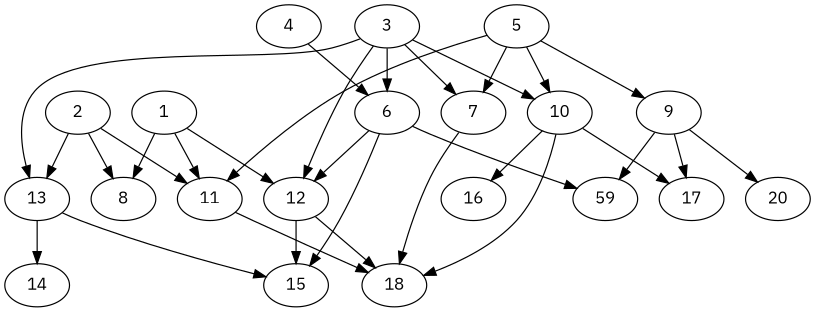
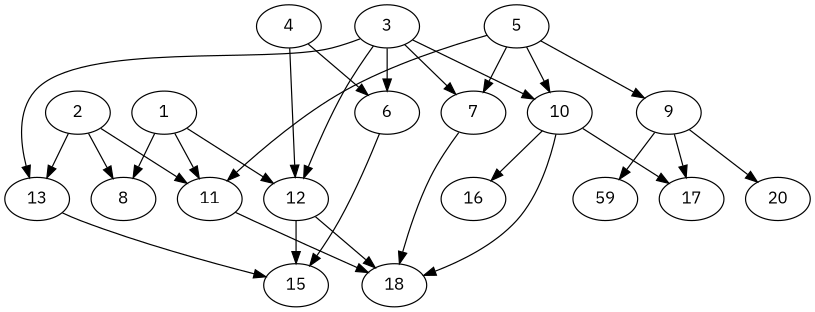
  digraph {
    fontname="IBM Plex Sans"
    node [alpha=0.01 fontname="IBM Plex Sans"]
    edge [fontname="IBM Plex Sans"]
    1 [expect_size=31062016]
    8 [alpha=0.08 expect_size=41473024]
    11 [alpha=0.10 expect_size=46955520]
    12 [alpha=0.17 expect_size=49136640]
    18 [alpha=0.11 expect_size=10683392]
    15 [alpha=0.06 expect_size=51318784]
    2 [alpha=0.04 expect_size=33199104]
    13 [alpha=0.11 expect_size=11800576]
-   14 [alpha=0.18 expect_size=48457728]
    3 [alpha=0.16 expect_size=32011264]
    6 [alpha=0.07 expect_size=46548992]
    7 [alpha=0.12 expect_size=23770112]
    10 [alpha=0.14 expect_size=5592064]
    n14 [alpha=0.02 expect_size=29459456 label=59]
    17 [alpha=0.09 expect_size=28952576]
    16 [alpha=0.07 expect_size=12183552]
    4 [expect_size=22526976]
    5 [alpha=0.03 expect_size=46109696]
    9 [alpha=0.16 expect_size=39965696]
    20 [alpha=0.02 expect_size=18964480]
    1 -> 8
    1 -> 11
    1 -> 12
    11 -> 18
    12 -> 18
    12 -> 15
    2 -> 8
    2 -> 11
    2 -> 13
    13 -> 15
-   13 -> 14
    3 -> 12
    3 -> 13
    3 -> 6
    3 -> 7
    3 -> 10
    6 -> 15
-   6 -> n14
    7 -> 18
    10 -> 18
    10 -> 17
    10 -> 16
-   6 -> 12
+   4 -> 12
    4 -> 6
    5 -> 11
    5 -> 7
    5 -> 10
    5 -> 9
    9 -> n14
    9 -> 17
    9 -> 20
  }
